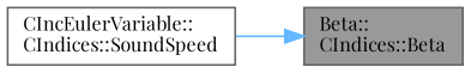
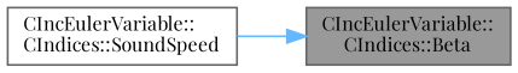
  digraph {
    rankdir=RL
    fontname="Playfair Display"
    node [fontname="Playfair Display" fontsize=10 shape=box style=filled]
-   n1 [color=gray40 fillcolor=grey60 fontcolor=black height=0.2 label="Beta::\lCIndices::Beta" width=0.4]
+   n1 [color=gray40 fillcolor=grey60 fontcolor=black height=0.2 label="CIncEulerVariable::\lCIndices::Beta" width=0.4]
    n2 [color=grey40 fillcolor=white height=0.2 label="CIncEulerVariable::\lCIndices::SoundSpeed" width=0.4]
    n1 -> n2 [color=steelblue1 dir=back fontname="Playfair Display" fontsize=10 labelfontname=Helvetica labelfontsize=10 style=solid]
  }
